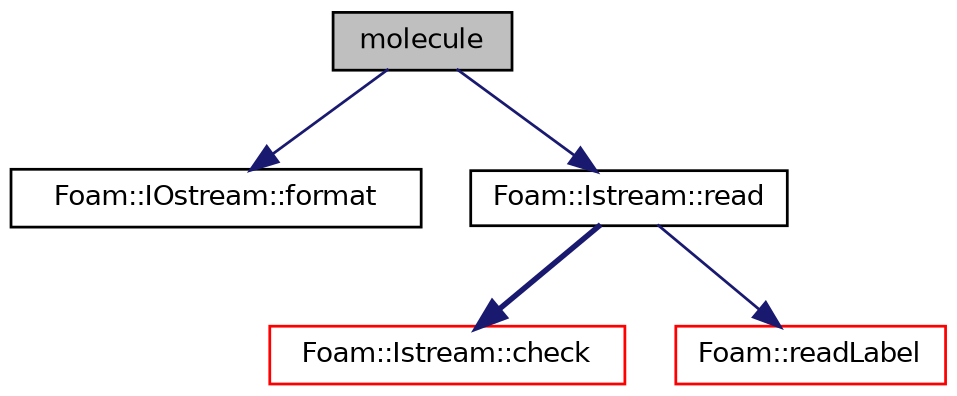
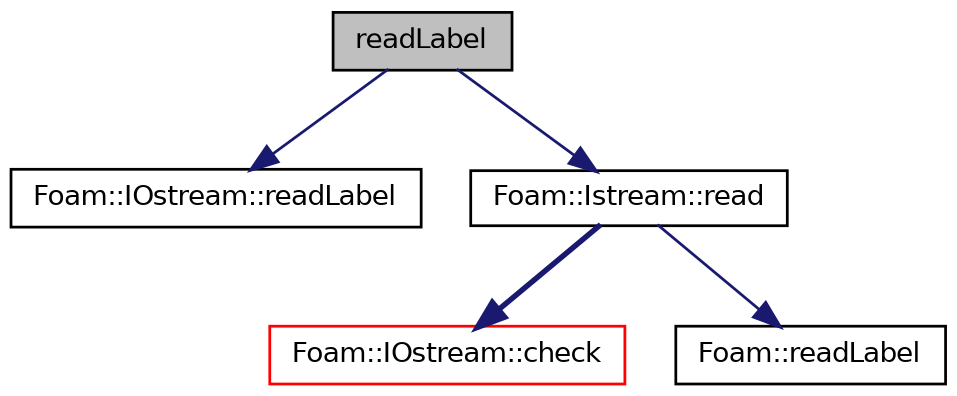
  digraph {
    rankdir=TB
    node [color=black fontname=Helvetica fontsize=10 shape=record]
    edge [color=midnightblue fontname=Helvetica fontsize=10 labelfontname=Helvetica labelfontsize=10 style=solid]
-   n1 [fillcolor=grey75 fontcolor=black height=0.2 label=molecule style=filled width=0.4]
-   n2 [height=0.2 label="Foam::IOstream::format" width=0.4]
+   n1 [fillcolor=grey75 fontcolor=black height=0.2 label=readLabel style=filled width=0.4]
+   n2 [height=0.2 label="Foam::IOstream::readLabel" width=0.4]
    n3 [height=0.2 label="Foam::Istream::read" width=0.4]
-   n4 [color=red height=0.2 label="Foam::Istream::check" width=0.4]
-   n5 [color=red height=0.2 label="Foam::readLabel" width=0.4]
+   n4 [color=red height=0.2 label="Foam::IOstream::check" width=0.4]
+   n5 [height=0.2 label="Foam::readLabel" width=0.4]
    n1 -> n2
    n1 -> n3
    n3 -> n4 [style=bold]
    n3 -> n5
  }
